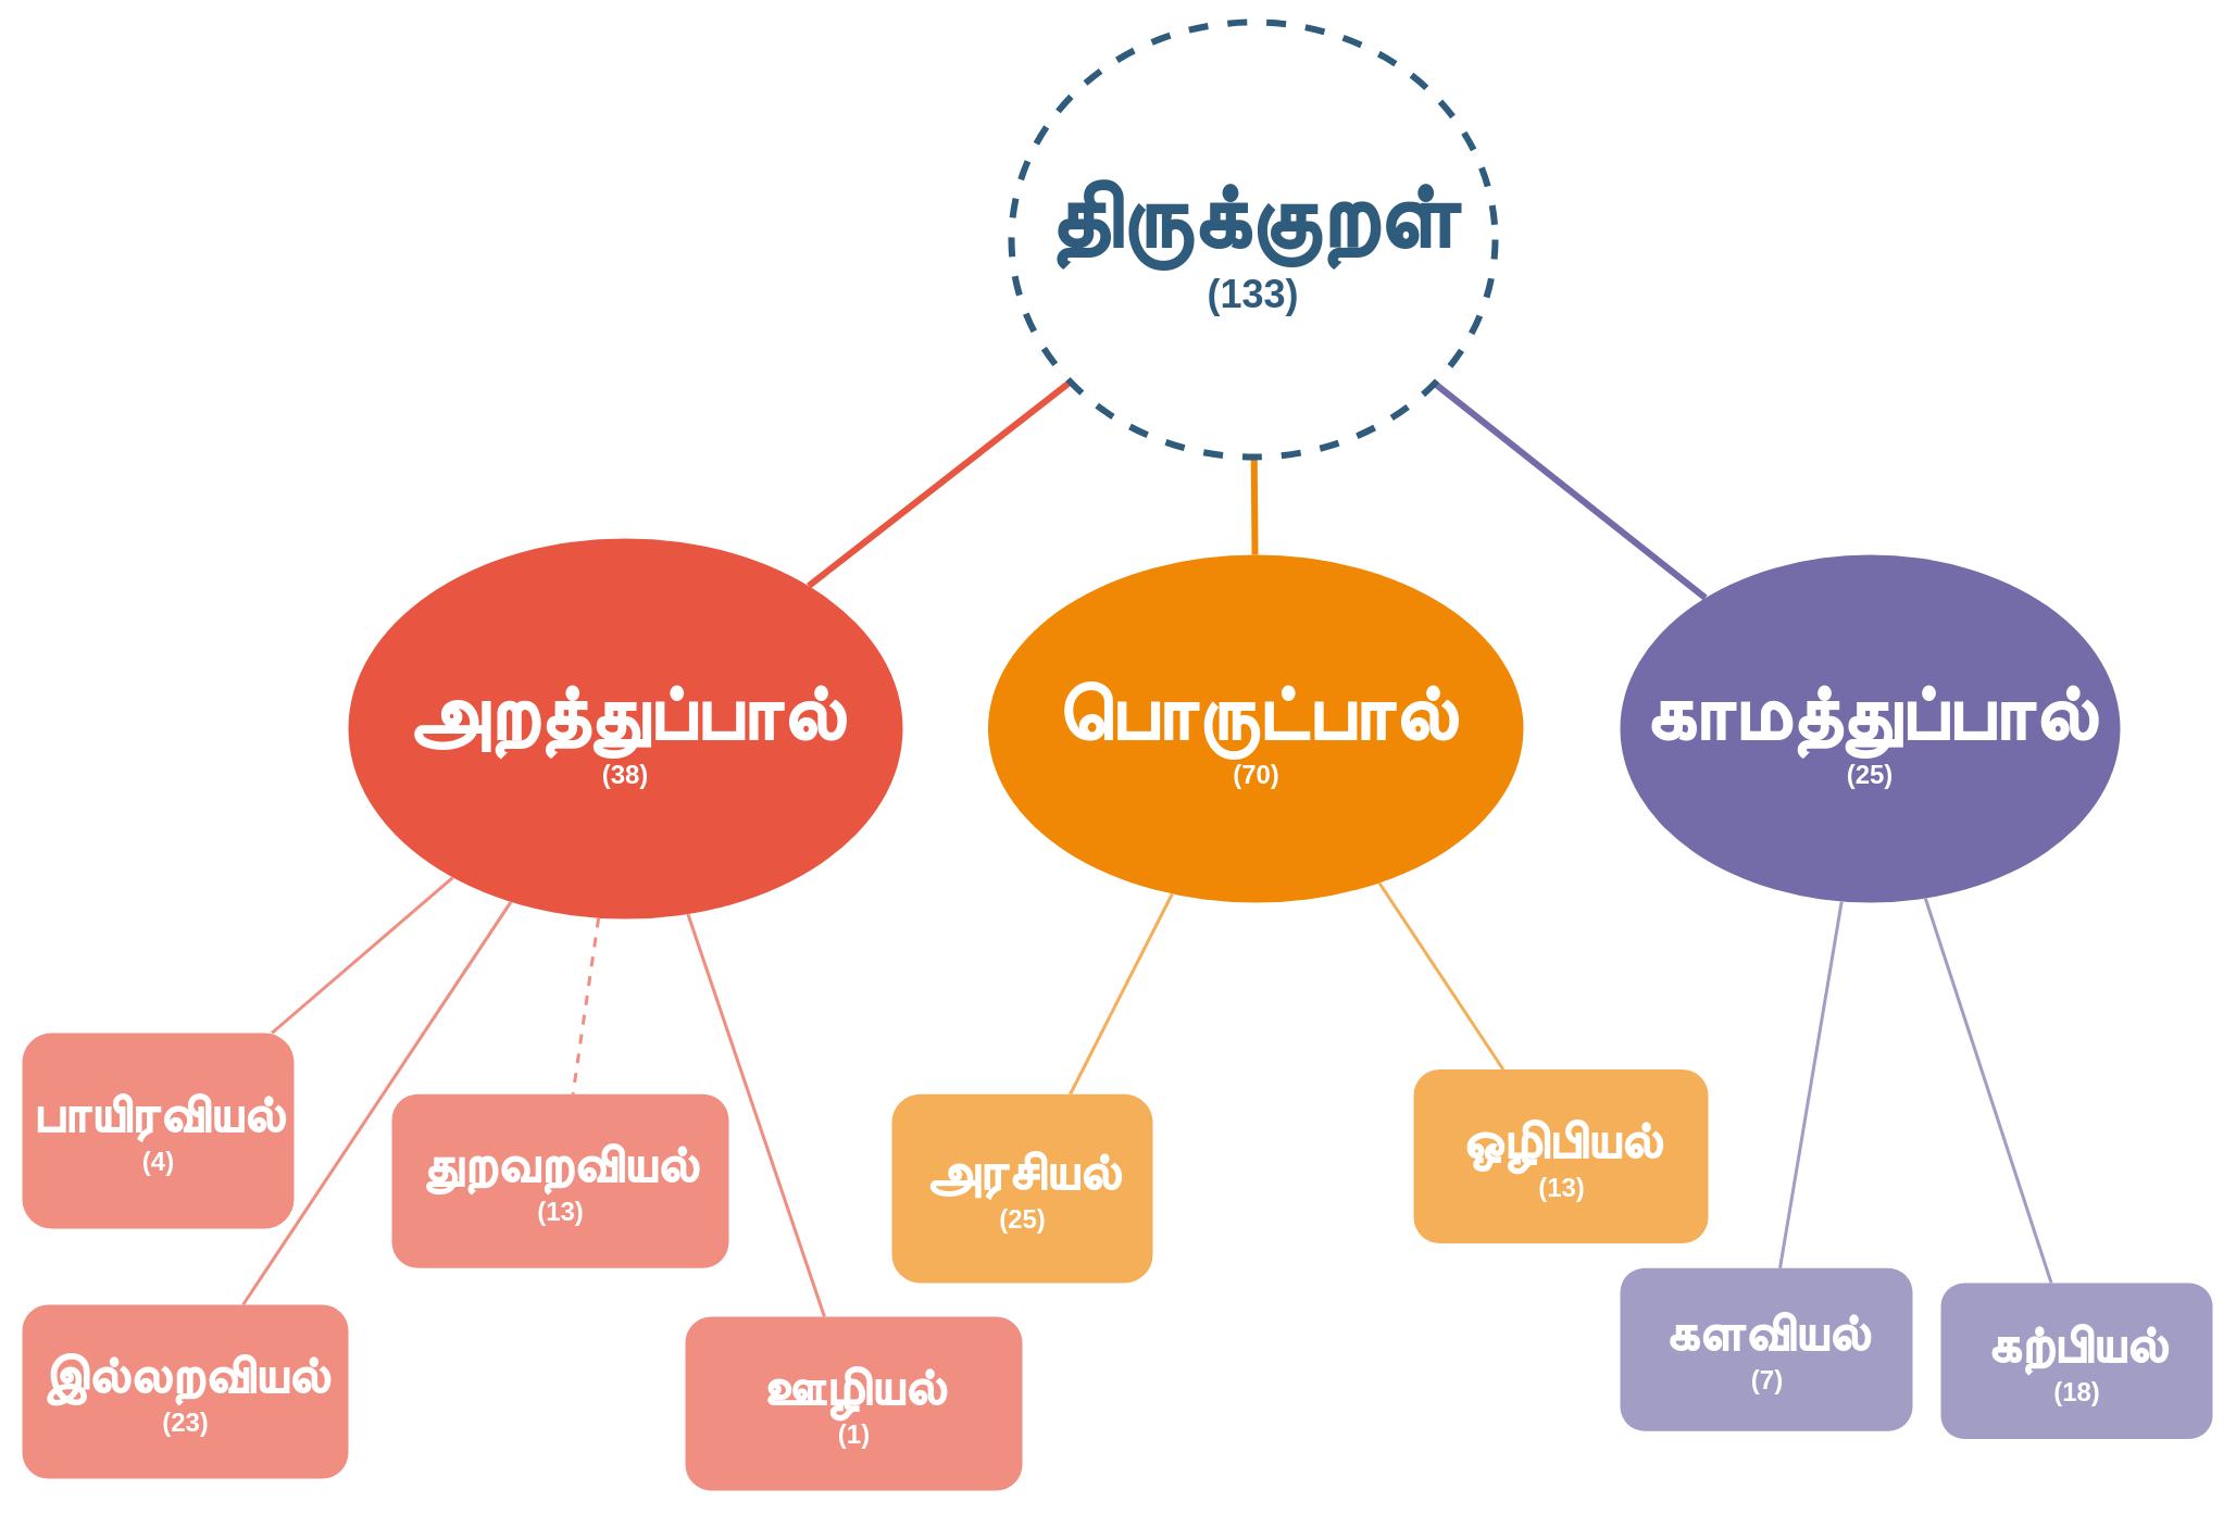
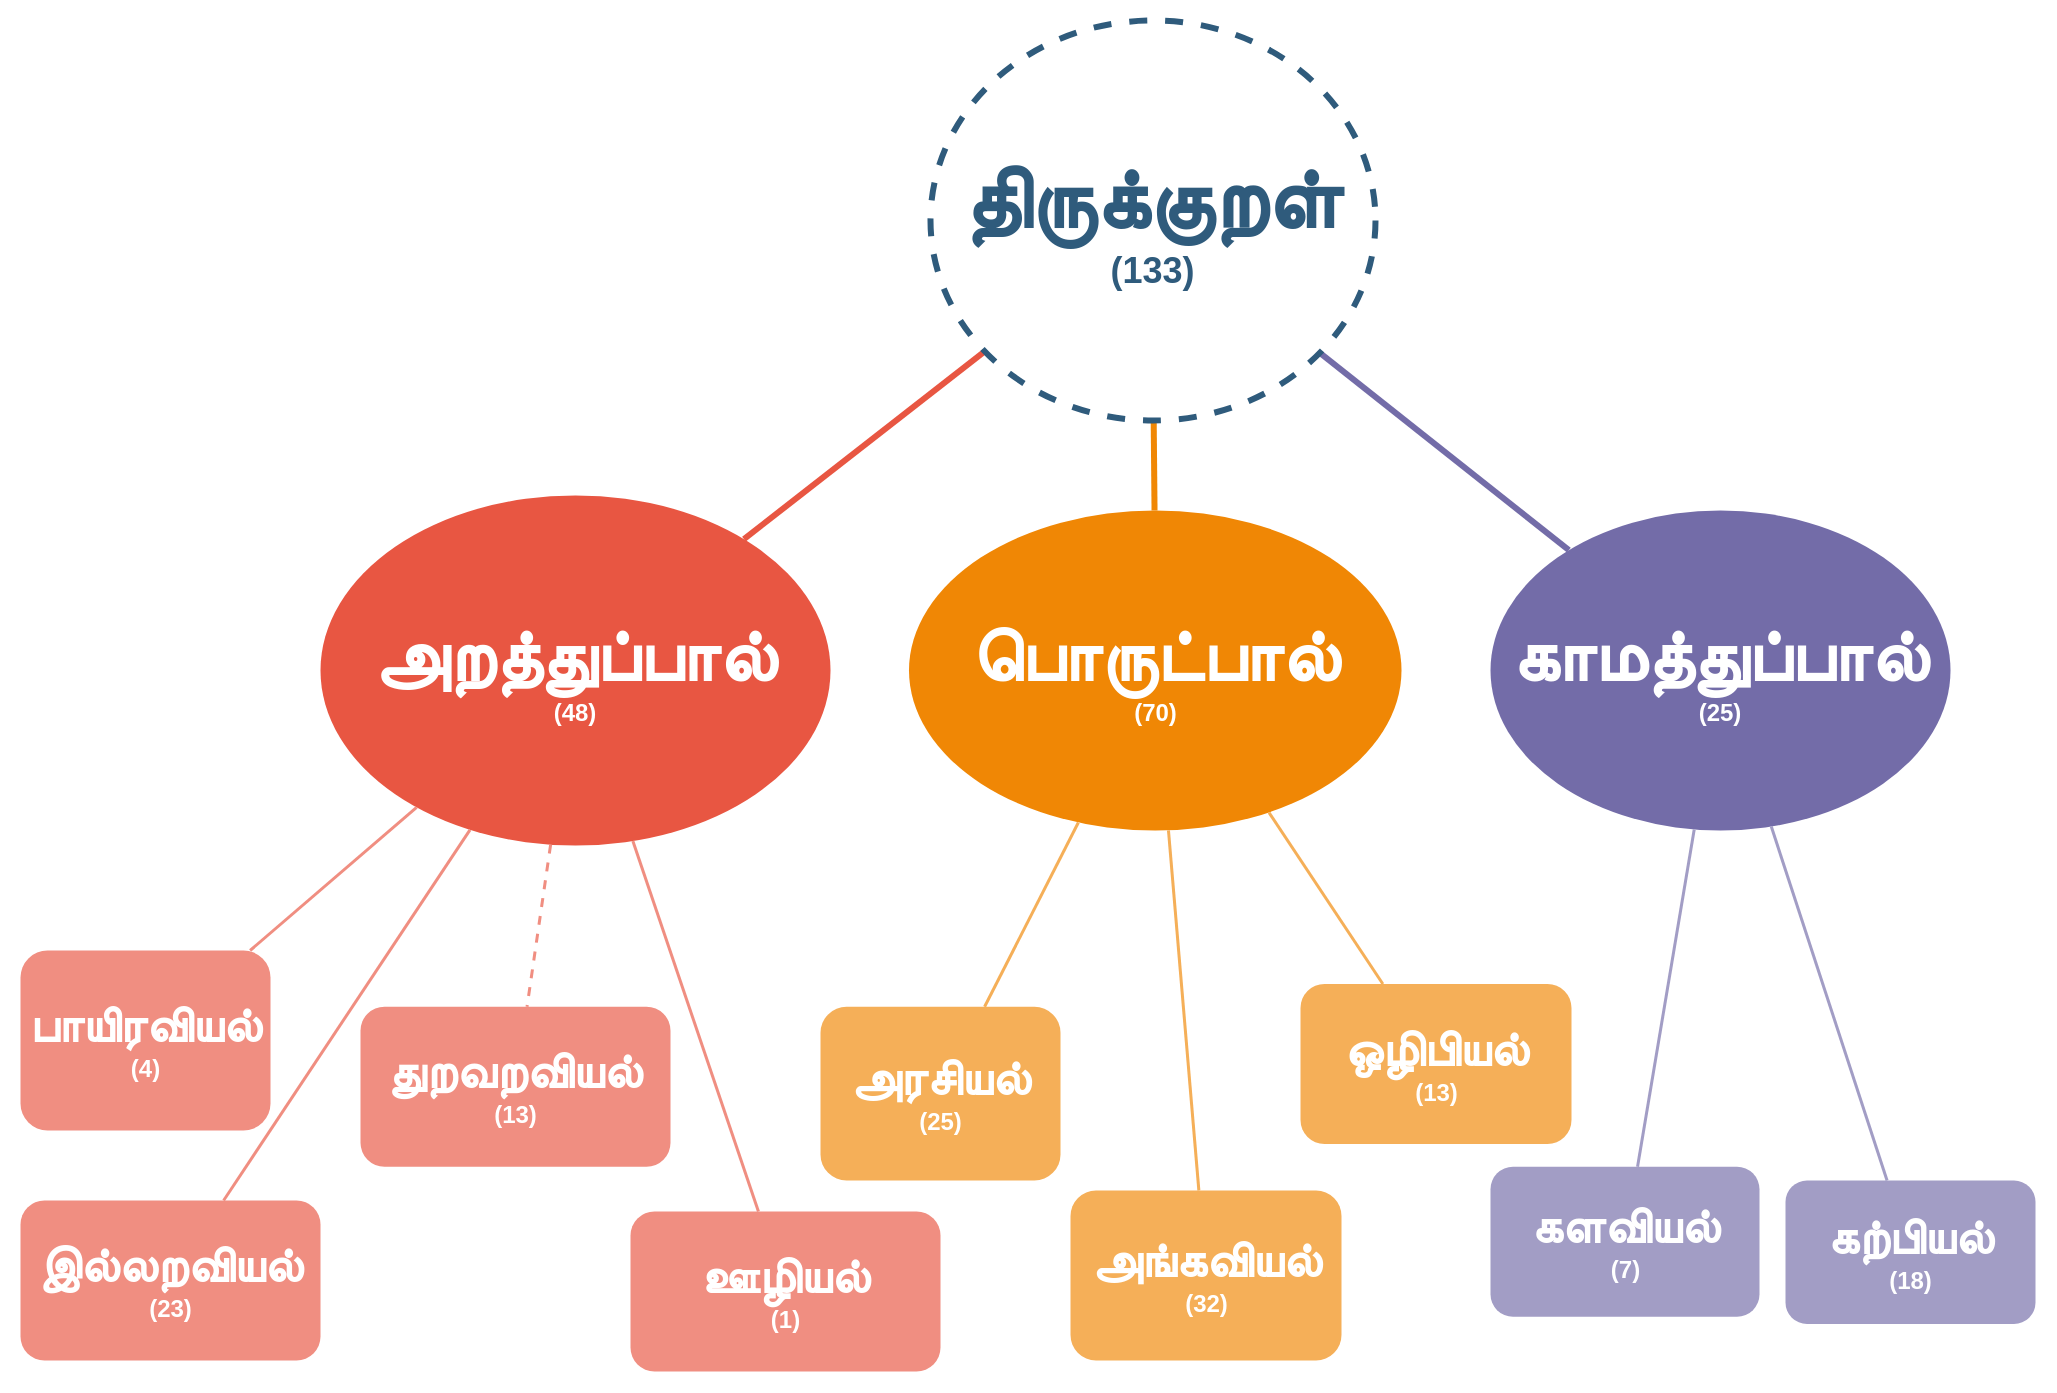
  <mxCell id="0" />
  <mxCell id="1" parent="0" />
  <mxCell id="2" value="&lt;font&gt;&lt;b&gt;&lt;font&gt;&lt;span style=&quot;font-size: 72px&quot;&gt;காமத்துப்பால்&lt;/span&gt;&lt;br&gt;&lt;font style=&quot;font-size: 24px&quot;&gt;(25)&lt;/font&gt;&lt;/font&gt;&lt;br&gt;&lt;/b&gt;&lt;/font&gt;" style="ellipse;whiteSpace=wrap;html=1;shadow=0;fontFamily=Helvetica;fontSize=20;fontColor=#FFFFFF;align=center;strokeWidth=3;fillColor=#736ca8;strokeColor=none;" parent="1" vertex="1"><mxGeometry x="1490" y="510" width="460" height="320" as="geometry" /></mxCell>
  <mxCell id="3" value="&lt;font&gt;&lt;b&gt;&lt;font&gt;&lt;span style=&quot;font-size: 72px&quot;&gt;பொருட்பால்&lt;/span&gt;&lt;br&gt;&lt;font style=&quot;font-size: 24px&quot;&gt;(70)&lt;/font&gt;&lt;/font&gt;&lt;br&gt;&lt;/b&gt;&lt;/font&gt;" style="ellipse;whiteSpace=wrap;html=1;shadow=0;fontFamily=Helvetica;fontSize=20;fontColor=#FFFFFF;align=center;strokeWidth=3;fillColor=#F08705;strokeColor=none;" parent="1" vertex="1"><mxGeometry x="908.5" y="510" width="492.5" height="320" as="geometry" /></mxCell>
- <mxCell id="4" value="&lt;b&gt;&lt;font&gt;&lt;font&gt;&lt;span style=&quot;font-size: 72px&quot;&gt;அறத்துப்பால்&lt;br&gt;&lt;/span&gt;&lt;font style=&quot;font-size: 24px&quot;&gt;(38)&lt;/font&gt;&lt;/font&gt;&lt;br&gt;&lt;/font&gt;&lt;/b&gt;" style="ellipse;whiteSpace=wrap;html=1;shadow=0;fontFamily=Helvetica;fontSize=20;fontColor=#FFFFFF;align=center;strokeWidth=3;fillColor=#E85642;strokeColor=none;" parent="1" vertex="1"><mxGeometry x="320" y="495" width="510" height="350" as="geometry" /></mxCell>
+ <mxCell id="4" value="&lt;b&gt;&lt;font&gt;&lt;font&gt;&lt;span style=&quot;font-size: 72px&quot;&gt;அறத்துப்பால்&lt;br&gt;&lt;/span&gt;&lt;font style=&quot;font-size: 24px&quot;&gt;(48)&lt;/font&gt;&lt;/font&gt;&lt;br&gt;&lt;/font&gt;&lt;/b&gt;" style="ellipse;whiteSpace=wrap;html=1;shadow=0;fontFamily=Helvetica;fontSize=20;fontColor=#FFFFFF;align=center;strokeWidth=3;fillColor=#E85642;strokeColor=none;" parent="1" vertex="1"><mxGeometry x="320" y="495" width="510" height="350" as="geometry" /></mxCell>
  <mxCell id="5" style="endArrow=none;strokeWidth=6;strokeColor=#736ca8;html=1;" parent="1" source="22" target="2" edge="1"><mxGeometry relative="1" as="geometry" /></mxCell>
  <mxCell id="6" value="" style="edgeStyle=none;endArrow=none;strokeWidth=6;strokeColor=#F08705;html=1;" parent="1" source="22" target="3" edge="1"><mxGeometry x="181" y="226.5" width="100" height="100" as="geometry"><mxPoint x="101" y="296.5" as="sourcePoint" /><mxPoint x="201" y="196.5" as="targetPoint" /></mxGeometry></mxCell>
  <mxCell id="7" value="" style="edgeStyle=none;endArrow=none;strokeWidth=6;strokeColor=#E85642;html=1;" parent="1" source="22" target="4" edge="1"><mxGeometry x="181" y="226.5" width="100" height="100" as="geometry"><mxPoint x="101" y="296.5" as="sourcePoint" /><mxPoint x="201" y="196.5" as="targetPoint" /></mxGeometry></mxCell>
  <mxCell id="8" value="&lt;font&gt;&lt;font&gt;&lt;b&gt;&lt;span style=&quot;font-size: 48px&quot;&gt;கற்பியல்&lt;/span&gt;&lt;font style=&quot;font-size: 24px&quot;&gt;&lt;br&gt;(18)&lt;/font&gt;&lt;/b&gt;&lt;/font&gt;&lt;br&gt;&lt;/font&gt;" style="rounded=1;fillColor=#a29dc5;strokeColor=none;strokeWidth=3;shadow=0;html=1;fontColor=#FFFFFF;" parent="1" vertex="1"><mxGeometry x="1785" y="1180" width="250" height="143.5" as="geometry" /></mxCell>
  <mxCell id="9" value="&lt;b&gt;&lt;span style=&quot;font-size: 48px&quot;&gt;களவியல்&lt;/span&gt;&lt;br&gt;&lt;font style=&quot;font-size: 24px&quot;&gt;(7)&lt;/font&gt;&lt;/b&gt;" style="rounded=1;fillColor=#a29dc5;strokeColor=none;strokeWidth=3;shadow=0;html=1;fontColor=#FFFFFF;" parent="1" vertex="1"><mxGeometry x="1490" y="1166.25" width="269" height="150" as="geometry" /></mxCell>
  <mxCell id="10" value="" style="edgeStyle=none;endArrow=none;strokeWidth=3;strokeColor=#A29DC5;html=1;" parent="1" source="2" target="8" edge="1"><mxGeometry x="251" y="-103.5" width="100" height="100" as="geometry"><mxPoint x="171" y="-33.5" as="sourcePoint" /><mxPoint x="271" y="-133.5" as="targetPoint" /></mxGeometry></mxCell>
  <mxCell id="11" value="" style="edgeStyle=none;endArrow=none;strokeWidth=3;strokeColor=#A29DC5;html=1;" parent="1" source="2" target="9" edge="1"><mxGeometry x="251" y="-103.5" width="100" height="100" as="geometry"><mxPoint x="171" y="-33.5" as="sourcePoint" /><mxPoint x="271" y="-133.5" as="targetPoint" /></mxGeometry></mxCell>
+ <mxCell id="12" value="&lt;font color=&quot;#ffffff&quot;&gt;&lt;b&gt;&lt;span style=&quot;font-size: 48px&quot;&gt;அங்கவியல்&lt;/span&gt;&lt;br&gt;&lt;font style=&quot;font-size: 24px&quot;&gt;(32)&lt;/font&gt;&lt;br&gt;&lt;/b&gt;&lt;/font&gt;" style="rounded=1;fillColor=#f5af58;strokeColor=none;strokeWidth=3;shadow=0;html=1;fontColor=#FFFFFF;" parent="1" vertex="1"><mxGeometry x="1070" y="1190" width="271" height="170" as="geometry" /></mxCell>
  <mxCell id="13" value="&lt;font&gt;&lt;b&gt;&lt;span style=&quot;font-size: 48px&quot;&gt;அரசியல்&lt;/span&gt;&lt;br&gt;&lt;font style=&quot;font-size: 24px&quot;&gt;(25)&lt;/font&gt;&lt;br&gt;&lt;/b&gt;&lt;/font&gt;" style="rounded=1;fillColor=#f5af58;strokeColor=none;strokeWidth=3;shadow=0;html=1;fontColor=#FFFFFF;" parent="1" vertex="1"><mxGeometry x="820" y="1006.25" width="240" height="173.75" as="geometry" /></mxCell>
+ <mxCell id="14" value="" style="edgeStyle=none;endArrow=none;strokeWidth=3;strokeColor=#F5AF58;html=1;" parent="1" source="3" target="12" edge="1"><mxGeometry x="140" y="-102" width="100" height="100" as="geometry"><mxPoint x="60" y="-32" as="sourcePoint" /><mxPoint x="160" y="-132" as="targetPoint" /></mxGeometry></mxCell>
  <mxCell id="15" value="" style="edgeStyle=none;endArrow=none;strokeWidth=3;strokeColor=#F5AF58;html=1;" parent="1" source="3" target="13" edge="1"><mxGeometry x="140" y="-102" width="100" height="100" as="geometry"><mxPoint x="60" y="-32" as="sourcePoint" /><mxPoint x="160" y="-132" as="targetPoint" /></mxGeometry></mxCell>
  <mxCell id="16" value="&lt;font&gt;&lt;b&gt;&lt;span style=&quot;font-size: 48px&quot;&gt;பாயிரவியல்&lt;/span&gt;&lt;br&gt;&lt;font style=&quot;font-size: 24px&quot;&gt;(4)&lt;/font&gt;&lt;br&gt;&lt;/b&gt;&lt;/font&gt;" style="rounded=1;fillColor=#f08e81;strokeColor=none;strokeWidth=3;shadow=0;html=1;fontColor=#FFFFFF;" parent="1" vertex="1"><mxGeometry x="20" y="950" width="250" height="180" as="geometry" /></mxCell>
  <mxCell id="17" value="&lt;font&gt;&lt;b&gt;&lt;span style=&quot;font-size: 48px&quot;&gt;இல்லறவியல்&lt;/span&gt;&lt;font style=&quot;font-size: 24px&quot;&gt;&lt;br&gt;(23)&lt;/font&gt;&lt;/b&gt;&lt;br&gt;&lt;/font&gt;" style="rounded=1;fillColor=#f08e81;strokeColor=none;strokeWidth=3;shadow=0;html=1;fontColor=#FFFFFF;" parent="1" vertex="1"><mxGeometry x="20" y="1200" width="300" height="160" as="geometry" /></mxCell>
  <mxCell id="18" value="&lt;b&gt;&lt;span style=&quot;font-size: 48px&quot;&gt;துறவறவியல்&lt;/span&gt;&lt;br&gt;&lt;font style=&quot;font-size: 24px&quot;&gt;(13)&lt;/font&gt;&lt;br&gt;&lt;/b&gt;" style="rounded=1;fillColor=#f08e81;strokeColor=none;strokeWidth=3;shadow=0;html=1;fontColor=#FFFFFF;" parent="1" vertex="1"><mxGeometry x="360" y="1006.25" width="310" height="160" as="geometry" /></mxCell>
  <mxCell id="19" value="" style="edgeStyle=none;endArrow=none;strokeWidth=3;strokeColor=#F08E81;html=1;" parent="1" source="4" target="16" edge="1"><mxGeometry x="-80" y="-135" width="100" height="100" as="geometry"><mxPoint x="-160" y="-65" as="sourcePoint" /><mxPoint x="-60" y="-165" as="targetPoint" /></mxGeometry></mxCell>
  <mxCell id="20" value="" style="edgeStyle=none;endArrow=none;strokeWidth=3;strokeColor=#F08E81;html=1;" parent="1" source="4" target="17" edge="1"><mxGeometry x="-80" y="-135" width="100" height="100" as="geometry"><mxPoint x="-160" y="-65" as="sourcePoint" /><mxPoint x="-60" y="-165" as="targetPoint" /></mxGeometry></mxCell>
  <mxCell id="21" value="" style="edgeStyle=none;endArrow=none;strokeWidth=3;strokeColor=#F08E81;html=1;dashed=1;" parent="1" source="4" target="18" edge="1"><mxGeometry x="-80" y="-135" width="100" height="100" as="geometry"><mxPoint x="-160" y="-65" as="sourcePoint" /><mxPoint x="-60" y="-165" as="targetPoint" /></mxGeometry></mxCell>
  <mxCell id="22" value="&lt;font&gt;&lt;font&gt;&lt;span style=&quot;font-size: 84px&quot;&gt;திருக்குறள்&lt;/span&gt;&lt;br&gt;&lt;font style=&quot;font-size: 36px&quot;&gt;(133)&lt;/font&gt;&lt;/font&gt;&lt;br&gt;&lt;/font&gt;" style="ellipse;whiteSpace=wrap;html=1;shadow=0;fontFamily=Helvetica;fontSize=30;fontColor=#2F5B7C;align=center;strokeColor=#2F5B7C;strokeWidth=6;fillColor=#FFFFFF;fontStyle=1;gradientColor=none;dashed=1;" parent="1" vertex="1"><mxGeometry x="930" y="20" width="445" height="400" as="geometry" /></mxCell>
  <mxCell id="23" value="&lt;font color=&quot;#ffffff&quot;&gt;&lt;b&gt;&lt;span style=&quot;font-size: 48px&quot;&gt;ஒழிபியல்&lt;/span&gt;&lt;br&gt;&lt;font style=&quot;font-size: 24px&quot;&gt;(13)&lt;/font&gt;&lt;br&gt;&lt;/b&gt;&lt;/font&gt;" style="rounded=1;fillColor=#f5af58;strokeColor=none;strokeWidth=3;shadow=0;html=1;fontColor=#FFFFFF;" parent="1" vertex="1"><mxGeometry x="1300" y="983.5" width="271" height="160" as="geometry" /></mxCell>
  <mxCell id="24" value="" style="edgeStyle=none;endArrow=none;strokeWidth=3;strokeColor=#F5AF58;html=1;exitX=0.731;exitY=0.944;exitDx=0;exitDy=0;exitPerimeter=0;" parent="1" source="3" target="23" edge="1"><mxGeometry x="439" y="-92" width="100" height="100" as="geometry"><mxPoint x="1230.077" y="839.185" as="sourcePoint" /><mxPoint x="459" y="-122" as="targetPoint" /></mxGeometry></mxCell>
  <mxCell id="25" value="&lt;b&gt;&lt;span style=&quot;font-size: 48px&quot;&gt;ஊழியல்&lt;/span&gt;&lt;font style=&quot;font-size: 24px&quot;&gt;&lt;br&gt;(1)&lt;/font&gt;&lt;br&gt;&lt;/b&gt;" style="rounded=1;fillColor=#f08e81;strokeColor=none;strokeWidth=3;shadow=0;html=1;fontColor=#FFFFFF;" parent="1" vertex="1"><mxGeometry x="630" y="1211" width="310" height="160" as="geometry" /></mxCell>
  <mxCell id="26" value="" style="edgeStyle=none;endArrow=none;strokeWidth=3;strokeColor=#F08E81;html=1;" parent="1" source="4" target="25" edge="1"><mxGeometry x="110" y="95.14" width="100" height="100" as="geometry"><mxPoint x="765.033" y="1100.004" as="sourcePoint" /><mxPoint x="130" y="65.14" as="targetPoint" /></mxGeometry></mxCell>
